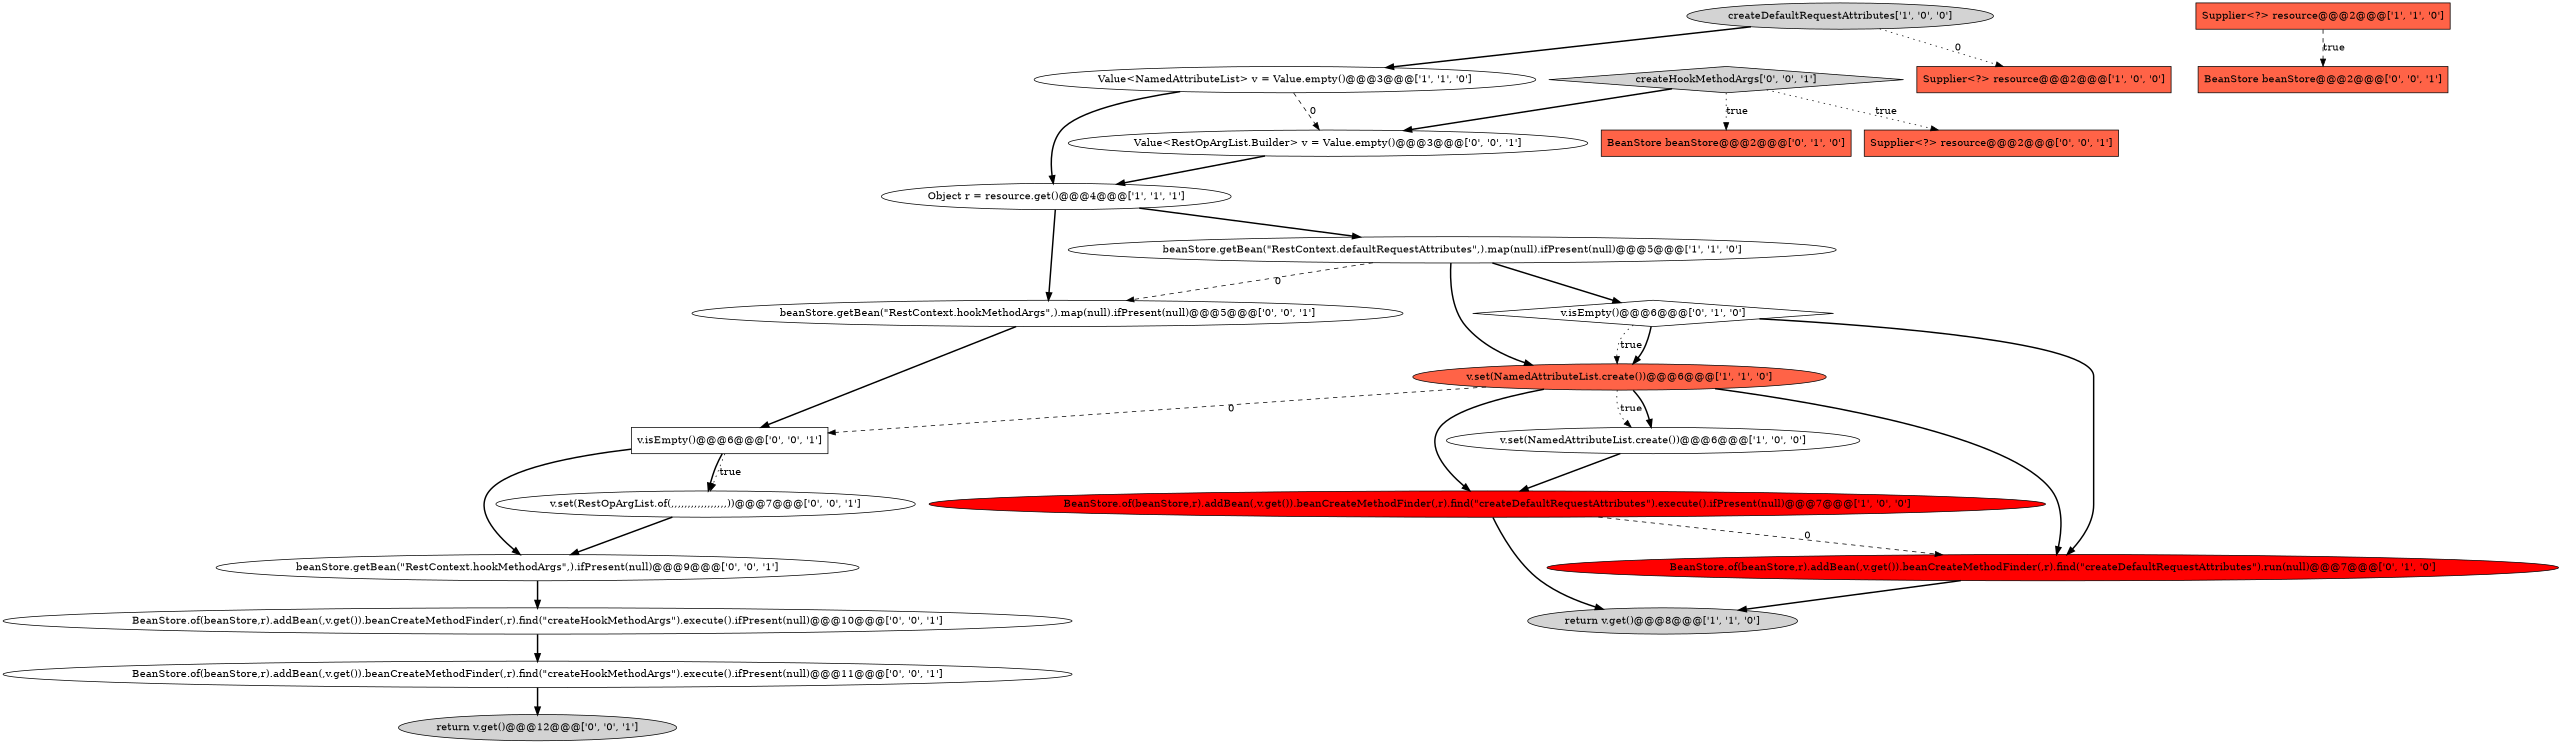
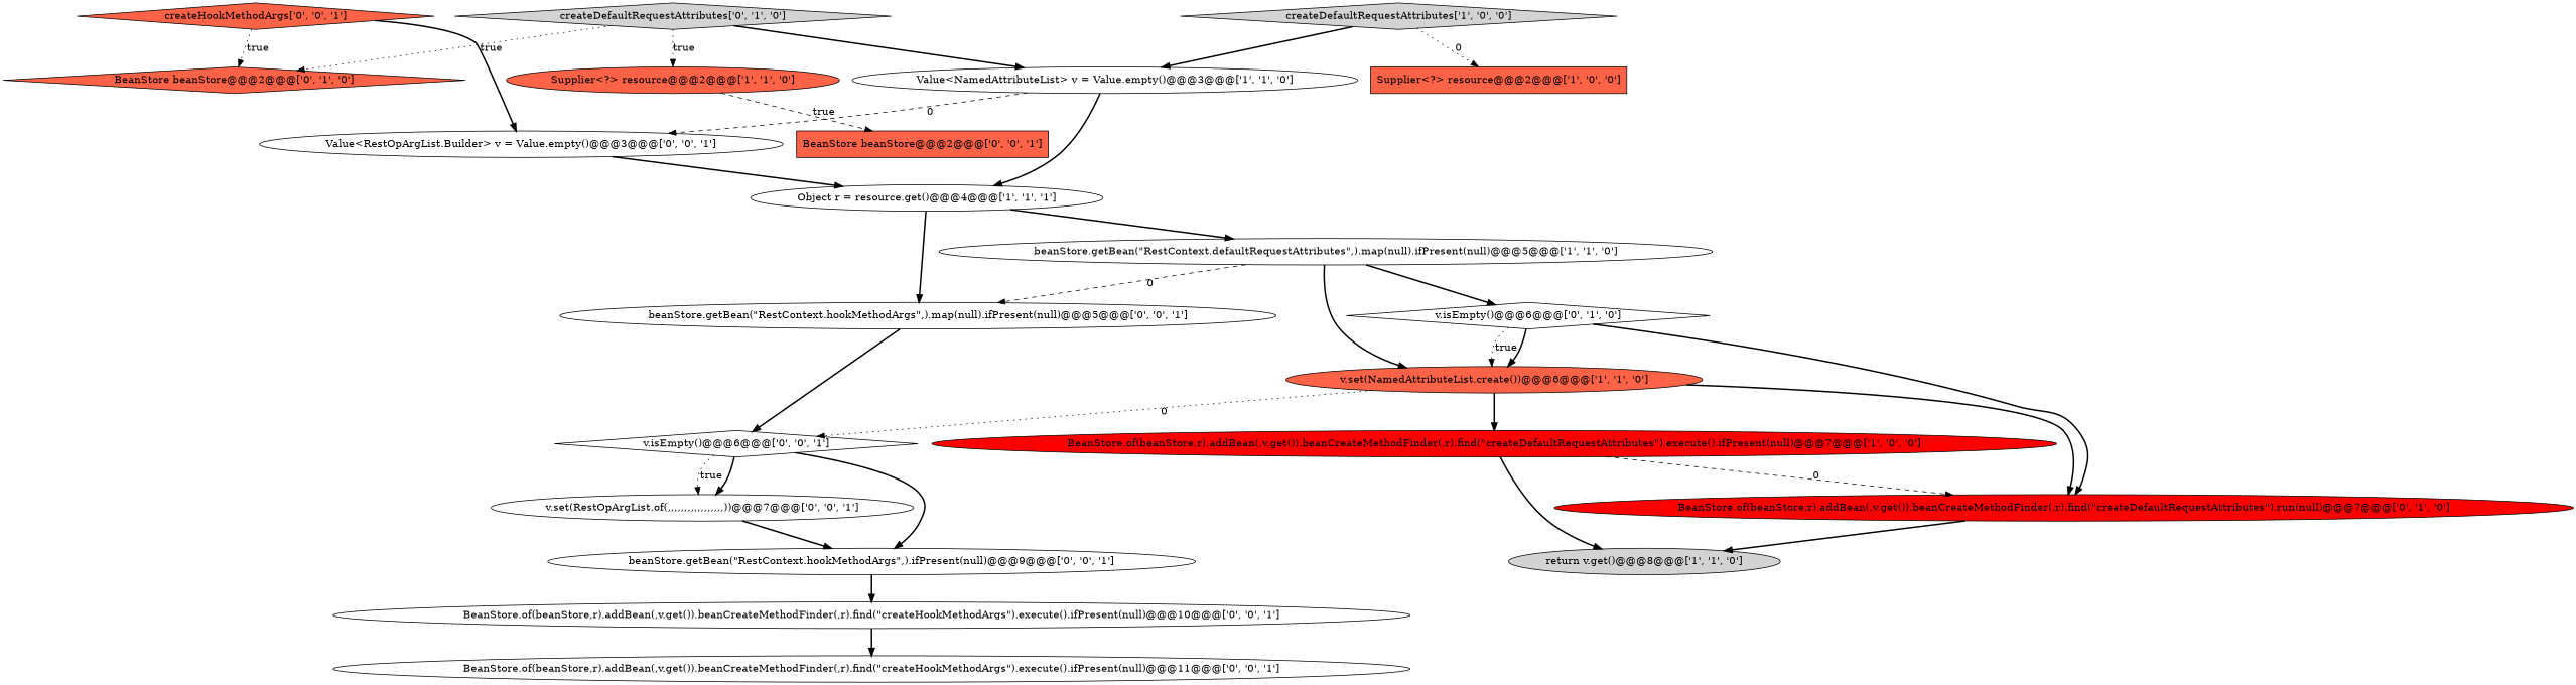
  digraph {
    node [fillcolor=white shape=ellipse style=filled]
    edge [style=bold]
    n1 [label="BeanStore.of(beanStore,r).addBean(,v.get()).beanCreateMethodFinder(,r).find(\"createHookMethodArgs\").execute().ifPresent(null)@@@11@@@['0', '0', '1']"]
-   n2 [fillcolor=lightgray label="return v.get()@@@12@@@['0', '0', '1']"]
    n3 [fillcolor=red label="BeanStore.of(beanStore,r).addBean(,v.get()).beanCreateMethodFinder(,r).find(\"createDefaultRequestAttributes\").execute().ifPresent(null)@@@7@@@['1', '0', '0']"]
    n4 [fillcolor=red label="BeanStore.of(beanStore,r).addBean(,v.get()).beanCreateMethodFinder(,r).find(\"createDefaultRequestAttributes\").run(null)@@@7@@@['0', '1', '0']"]
    n5 [fillcolor=lightgray label="return v.get()@@@8@@@['1', '1', '0']"]
-   n7 [fillcolor=tomato label="BeanStore beanStore@@@2@@@['0', '1', '0']" shape=box]
-   n8 [fillcolor=tomato label="Supplier<?> resource@@@2@@@['1', '1', '0']" shape=box]
+   n6 [fillcolor=lightgray label="createDefaultRequestAttributes['0', '1', '0']" shape=diamond]
+   n7 [fillcolor=tomato label="BeanStore beanStore@@@2@@@['0', '1', '0']" shape=diamond]
+   n8 [fillcolor=tomato label="Supplier<?> resource@@@2@@@['1', '1', '0']"]
    n9 [label="Value<NamedAttributeList> v = Value.empty()@@@3@@@['1', '1', '0']"]
    n10 [fillcolor=tomato label="BeanStore beanStore@@@2@@@['0', '0', '1']" shape=box]
    n11 [label="Value<RestOpArgList.Builder> v = Value.empty()@@@3@@@['0', '0', '1']"]
    n12 [label="Object r = resource.get()@@@4@@@['1', '1', '1']"]
    n13 [label="beanStore.getBean(\"RestContext.defaultRequestAttributes\",).map(null).ifPresent(null)@@@5@@@['1', '1', '0']"]
    n14 [label="beanStore.getBean(\"RestContext.hookMethodArgs\",).map(null).ifPresent(null)@@@5@@@['0', '0', '1']"]
    n15 [fillcolor=tomato label="v.set(NamedAttributeList.create())@@@6@@@['1', '1', '0']"]
    n16 [label="v.isEmpty()@@@6@@@['0', '1', '0']" shape=diamond]
-   n17 [label="v.isEmpty()@@@6@@@['0', '0', '1']" shape=box]
-   n18 [label="v.set(NamedAttributeList.create())@@@6@@@['1', '0', '0']"]
+   n17 [label="v.isEmpty()@@@6@@@['0', '0', '1']" shape=diamond]
    n19 [label="v.set(RestOpArgList.of(,,,,,,,,,,,,,,,,,))@@@7@@@['0', '0', '1']"]
    n20 [label="beanStore.getBean(\"RestContext.hookMethodArgs\",).ifPresent(null)@@@9@@@['0', '0', '1']"]
    n21 [label="BeanStore.of(beanStore,r).addBean(,v.get()).beanCreateMethodFinder(,r).find(\"createHookMethodArgs\").execute().ifPresent(null)@@@10@@@['0', '0', '1']"]
-   n22 [fillcolor=lightgray label="createHookMethodArgs['0', '0', '1']" shape=diamond]
-   n23 [fillcolor=tomato label="Supplier<?> resource@@@2@@@['0', '0', '1']" shape=box]
-   n24 [fillcolor=lightgray label="createDefaultRequestAttributes['1', '0', '0']"]
+   n22 [fillcolor=tomato label="createHookMethodArgs['0', '0', '1']" shape=diamond]
+   n24 [fillcolor=lightgray label="createDefaultRequestAttributes['1', '0', '0']" shape=diamond]
    n25 [fillcolor=tomato label="Supplier<?> resource@@@2@@@['1', '0', '0']" shape=box]
-   n1 -> n2
    n3 -> n4 [label=0 style=dashed]
    n3 -> n5
    n4 -> n5
+   n6 -> n7 [label=true style=dotted]
+   n6 -> n8 [label=true style=dotted]
+   n6 -> n9
    n8 -> n10 [label=true style=dashed]
    n9 -> n11 [label=0 style=dashed]
    n9 -> n12
    n11 -> n12
    n12 -> n13
    n12 -> n14
    n13 -> n14 [label=0 style=dashed]
    n13 -> n15
    n13 -> n16
    n14 -> n17
    n15 -> n3
    n15 -> n4
-   n15 -> n17 [label=0 style=dashed]
-   n15 -> n18 [label=true style=dotted]
-   n15 -> n18
+   n15 -> n17 [label=0 style=dotted]
    n16 -> n4
    n16 -> n15 [label=true style=dotted]
    n16 -> n15
    n17 -> n19
    n17 -> n19 [label=true style=dotted]
    n17 -> n20
-   n18 -> n3
    n19 -> n20
    n20 -> n21
    n21 -> n1
    n22 -> n7 [label=true style=dotted]
    n22 -> n11
-   n22 -> n23 [label=true style=dotted]
    n24 -> n9
    n24 -> n25 [label=0 style=dotted]
  }
